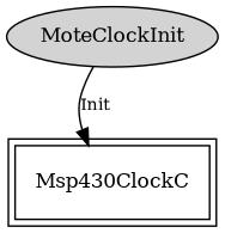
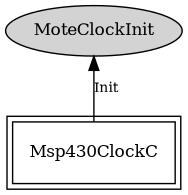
  digraph {
    node [fontsize=12]
    n1 [label=MoteClockInit shape=ellipse style=filled]
    Msp430ClockC [peripheries=2 shape=box]
-   n1 -> Msp430ClockC [fontsize=10 label=Init]
+   Msp430ClockC -> n1 [fontsize=10 label=Init]
  }
